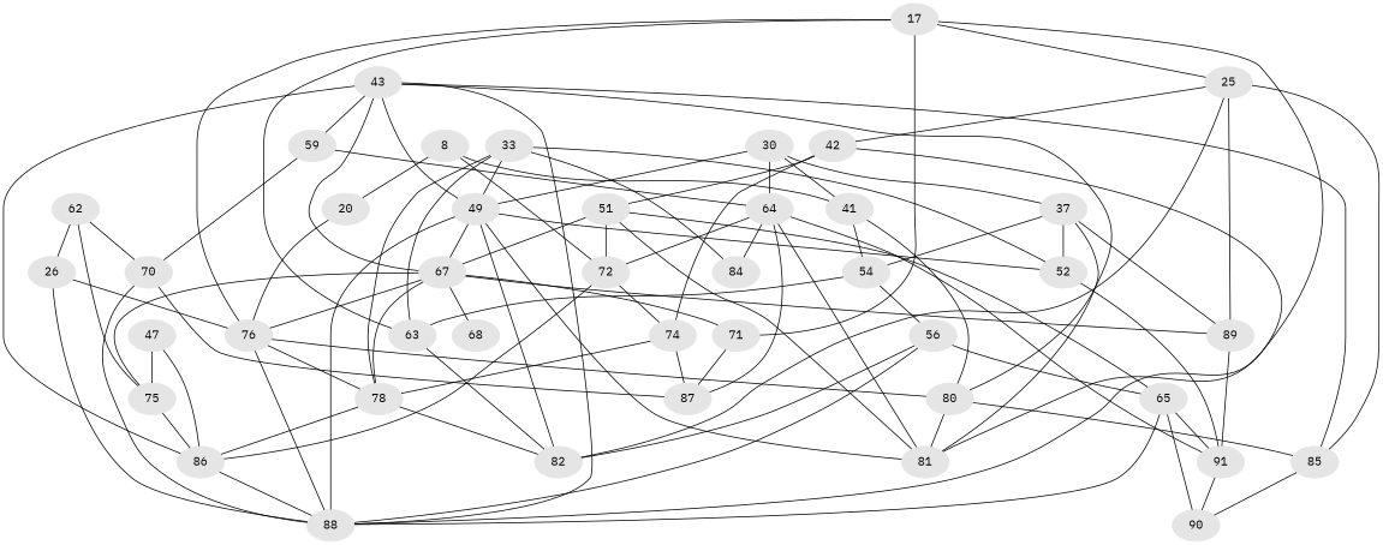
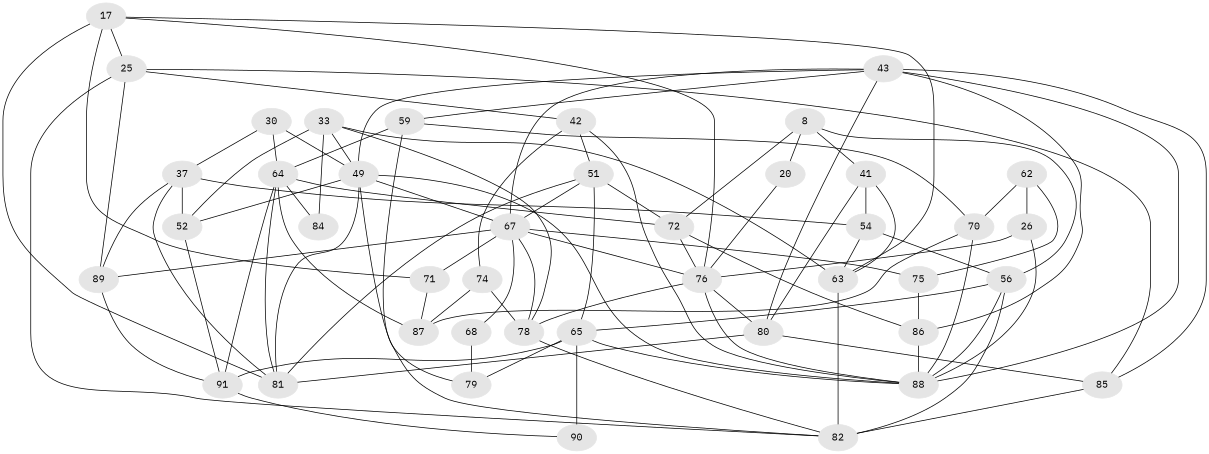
  graph {
    fontname="IBM Plex Mono"
    node [color=gray90 fontname="IBM Plex Mono" style=filled]
    edge [fontname="IBM Plex Mono"]
    8 [super="+6"]
    20
    41
    56 [super="+4+29"]
    72 [super="+45"]
    76 [super="+2+53"]
    54
    80 [super="+16"]
    82 [super="+46"]
    88 [super="+1+9+57"]
    65 [super="+58"]
    74
    86 [super="+36+83"]
    17 [super="+3"]
    25 [super="+10"]
    63
    71
    81 [super="+31+73"]
    42
    85
    89 [super="+69"]
    87
    78 [super="+27+35"]
    59 [super="+15"]
    64 [super="+34"]
+   79 [super="+55"]
    70
    51 [super="+50+44"]
    90
    91
    37 [super="+23"]
    52
    30
    49 [super="+40+28"]
    67 [super="+18+61"]
    84 [super="+48"]
    33 [super="+24"]
    43 [super="+26+39"]
    75 [super="+60"]
    68
-   47
    62 [super="+11"]
    n43 [label=26]
    8 -- 20 [weight=2]
    8 -- 41
+   8 -- 56 [weight=2]
    8 -- 72
    20 -- 76
    41 -- 54
    41 -- 80
    56 -- 82 [weight=2]
    56 -- 88 [weight=2]
    56 -- 65
-   72 -- 74
+   72 -- 76
    72 -- 86
    76 -- 80
    76 -- 88
    76 -- 78
    54 -- 56
    54 -- 63
    80 -- 81 [weight=2]
    80 -- 85
    65 -- 88
+   65 -- 79
    65 -- 90 [weight=2]
    65 -- 91
    74 -- 87
    74 -- 78
    86 -- 88 [weight=2]
    17 -- 76
    17 -- 25
    17 -- 63
    17 -- 71 [weight=2]
    17 -- 81
    25 -- 82
    25 -- 42
    25 -- 85
    25 -- 89 [weight=2]
    63 -- 82
    71 -- 87
    42 -- 88
    42 -- 74
    42 -- 51
-   85 -- 90
+   85 -- 82
    89 -- 91
    78 -- 82
-   78 -- 86
    59 -- 64 [weight=2]
+   59 -- 79
    59 -- 70
    64 -- 72
    64 -- 81
    64 -- 87
    64 -- 91
    64 -- 84
    70 -- 88
    70 -- 87
    51 -- 72 [weight=2]
    51 -- 65
    51 -- 81
    51 -- 67 [weight=3]
    91 -- 90
    37 -- 54
    37 -- 81
    37 -- 89
    37 -- 52
    52 -- 91
-   30 -- 41
+   63 -- 41
    30 -- 64
    30 -- 37
    30 -- 49
    49 -- 82
    49 -- 88 [weight=3]
    49 -- 81 [weight=2]
    49 -- 52 [weight=2]
    49 -- 67
    67 -- 76
    67 -- 71
    67 -- 89
    67 -- 78 [weight=3]
    67 -- 75
    67 -- 68 [weight=2]
    33 -- 63
    33 -- 78
    33 -- 52 [weight=2]
    33 -- 49
    33 -- 84
    43 -- 80
    43 -- 88
    43 -- 86 [weight=2]
    43 -- 85
    43 -- 59
    43 -- 49
    43 -- 67
    75 -- 86 [weight=2]
-   47 -- 86 [weight=2]
-   47 -- 75 [weight=2]
+   68 -- 79 [weight=2]
    62 -- 70
    62 -- 75
    62 -- n43 [weight=2]
    n43 -- 76
    n43 -- 88
  }
